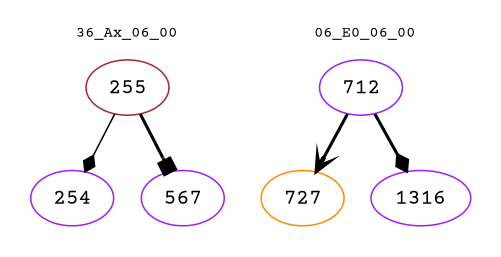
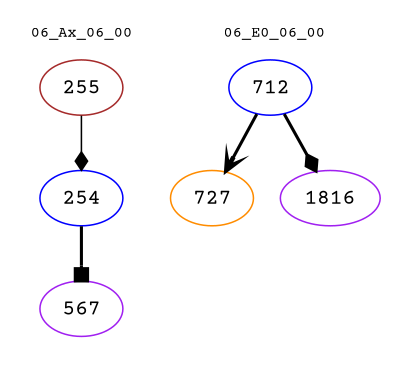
  digraph {
    fontname="Courier Prime"
    node [color=blue fontname="Courier Prime"]
    edge [arrowhead=diamond color=black fontname="Courier Prime" style=bold]
    n1 [color=brown label=255]
-   n2 [color=purple label=254]
+   n2 [label=254]
    n3 [color=purple label=567]
    n4 [color=darkorange label=727]
-   n5 [color=purple label=712]
-   n6 [color=purple label=1316]
+   n5 [label=712]
+   n6 [color=purple label=1816]
    subgraph cluster_1 {
      color=white
      fontsize=10
-     label="36_Ax_06_00"
+     label="06_Ax_06_00"
      n1
      n2
      n3
    }
    subgraph cluster_2 {
      color=white
      fontsize=10
      label="06_E0_06_00"
      n4
      n5
      n6
    }
    n1 -> n2 [style=solid]
-   n1 -> n3 [arrowhead=box]
+   n2 -> n3 [arrowhead=box]
    n5 -> n4 [arrowhead=vee]
    n5 -> n6
  }
